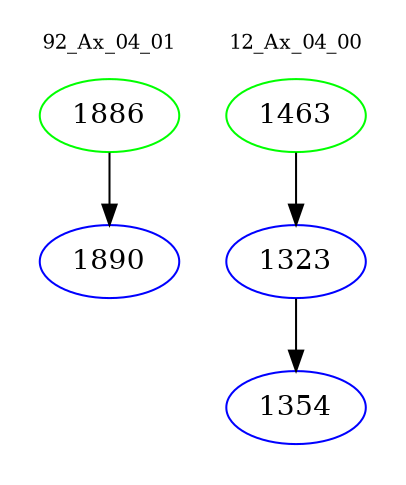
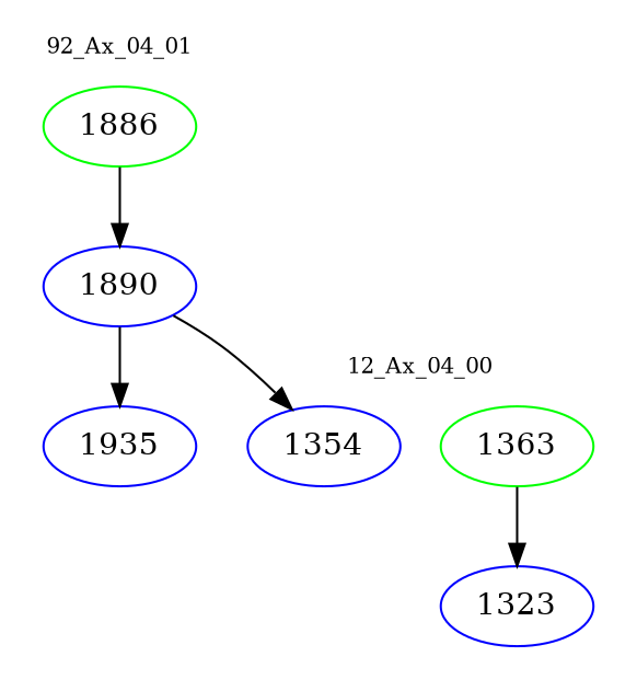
  digraph {
    node [color=blue]
    edge [color=black]
    n1 [color=green label=1886]
    n2 [label=1890]
-   n4 [color=green label=1463]
+   n3 [label=1935]
+   n4 [color=green label=1363]
    n5 [label=1323]
    n6 [label=1354]
    subgraph cluster_1 {
      color=white
      fontsize=10
      label="92_Ax_04_01"
      n1
      n2
+     n3
    }
    subgraph cluster_2 {
      color=white
      fontsize=10
      label="12_Ax_04_00"
      n4
      n5
      n6
    }
    n1 -> n2
+   n2 -> n3
    n4 -> n5
-   n5 -> n6
+   n2 -> n6
  }
